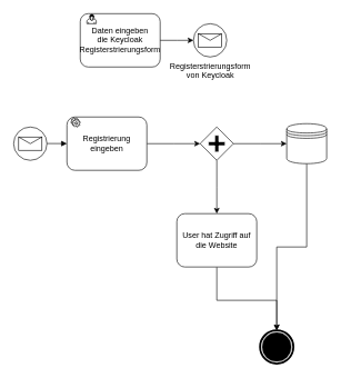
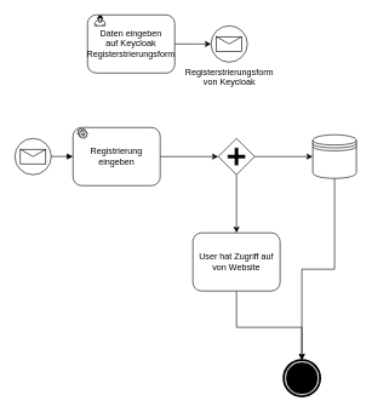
  <mxCell id="0" />
  <mxCell id="1" parent="0" />
- <mxCell id="2" value="Daten eingeben&lt;br&gt;die Keycloak Registerstrierungsform" style="shape=ext;rounded=1;html=1;whiteSpace=wrap;" parent="1" vertex="1"><mxGeometry x="120" y="20" width="120" height="80" as="geometry" /></mxCell>
+ <mxCell id="2" value="Daten eingeben&lt;br&gt;auf Keycloak Registerstrierungsform" style="shape=ext;rounded=1;html=1;whiteSpace=wrap;" parent="1" vertex="1"><mxGeometry x="120" y="20" width="120" height="80" as="geometry" /></mxCell>
  <mxCell id="3" style="edgeStyle=orthogonalEdgeStyle;rounded=0;html=1;jettySize=auto;orthogonalLoop=1;" parent="1" source="2" edge="1"><mxGeometry relative="1" as="geometry"><mxPoint x="290" y="60" as="targetPoint" /></mxGeometry></mxCell>
  <mxCell id="4" value="" style="shape=mxgraph.bpmn.user_task;html=1;outlineConnect=0;" vertex="1" parent="1"><mxGeometry x="130" y="21" width="14" height="14" as="geometry" /></mxCell>
  <mxCell id="5" value="Registerstrierungsform&lt;br&gt;von Keycloak" style="shape=mxgraph.bpmn.shape;html=1;verticalLabelPosition=bottom;labelBackgroundColor=#ffffff;verticalAlign=top;align=center;perimeter=ellipsePerimeter;outlineConnect=0;outline=standard;symbol=message;" vertex="1" parent="1"><mxGeometry x="290" y="35" width="50" height="50" as="geometry" /></mxCell>
  <mxCell id="6" value="" style="shape=mxgraph.bpmn.shape;html=1;verticalLabelPosition=bottom;labelBackgroundColor=#ffffff;verticalAlign=top;align=center;perimeter=ellipsePerimeter;outlineConnect=0;outline=standard;symbol=message;" vertex="1" parent="1"><mxGeometry x="20" y="190" width="50" height="50" as="geometry" /></mxCell>
  <mxCell id="7" value="" style="endArrow=block;endFill=1;endSize=6;html=1;" edge="1" parent="1"><mxGeometry width="100" relative="1" as="geometry"><mxPoint x="70" y="214.8" as="sourcePoint" /><mxPoint x="100" y="214.867" as="targetPoint" /></mxGeometry></mxCell>
  <mxCell id="8" value="" style="edgeStyle=orthogonalEdgeStyle;rounded=0;orthogonalLoop=1;jettySize=auto;html=1;" edge="1" parent="1" source="9"><mxGeometry relative="1" as="geometry"><mxPoint x="300" y="215" as="targetPoint" /></mxGeometry></mxCell>
  <mxCell id="9" value="Registrierung eingeben" style="shape=ext;rounded=1;html=1;whiteSpace=wrap;" vertex="1" parent="1"><mxGeometry x="100" y="175" width="120" height="80" as="geometry" /></mxCell>
  <mxCell id="10" value="" style="shape=mxgraph.bpmn.service_task;html=1;outlineConnect=0;" vertex="1" parent="1"><mxGeometry x="106" y="176" width="14" height="14" as="geometry" /></mxCell>
  <mxCell id="11" value="" style="edgeStyle=orthogonalEdgeStyle;rounded=0;orthogonalLoop=1;jettySize=auto;html=1;" edge="1" parent="1" source="13"><mxGeometry relative="1" as="geometry"><mxPoint x="325" y="320" as="targetPoint" /></mxGeometry></mxCell>
  <mxCell id="12" value="" style="edgeStyle=orthogonalEdgeStyle;rounded=0;orthogonalLoop=1;jettySize=auto;html=1;" edge="1" parent="1" source="13"><mxGeometry relative="1" as="geometry"><mxPoint x="430" y="215" as="targetPoint" /></mxGeometry></mxCell>
  <mxCell id="13" value="" style="shape=mxgraph.bpmn.shape;html=1;verticalLabelPosition=bottom;labelBackgroundColor=#ffffff;verticalAlign=top;align=center;perimeter=rhombusPerimeter;background=gateway;outlineConnect=0;outline=none;symbol=parallelGw;" vertex="1" parent="1"><mxGeometry x="300" y="190" width="50" height="50" as="geometry" /></mxCell>
  <mxCell id="14" value="" style="edgeStyle=orthogonalEdgeStyle;rounded=0;orthogonalLoop=1;jettySize=auto;html=1;" edge="1" parent="1" source="15" target="18"><mxGeometry relative="1" as="geometry"><mxPoint x="420" y="450" as="targetPoint" /></mxGeometry></mxCell>
  <mxCell id="15" value="" style="shape=datastore;whiteSpace=wrap;html=1;" vertex="1" parent="1"><mxGeometry x="430" y="185" width="60" height="60" as="geometry" /></mxCell>
  <mxCell id="16" value="" style="edgeStyle=orthogonalEdgeStyle;rounded=0;orthogonalLoop=1;jettySize=auto;html=1;exitX=0.5;exitY=1;exitDx=0;exitDy=0;" edge="1" parent="1" source="17" target="18"><mxGeometry relative="1" as="geometry"><mxPoint x="500" y="450" as="targetPoint" /><Array as="points"><mxPoint x="325" y="450" /><mxPoint x="415" y="450" /></Array></mxGeometry></mxCell>
- <mxCell id="17" value="User hat Zugriff auf die Website" style="shape=ext;rounded=1;html=1;whiteSpace=wrap;" vertex="1" parent="1"><mxGeometry x="265" y="320" width="120" height="80" as="geometry" /></mxCell>
+ <mxCell id="17" value="User hat Zugriff auf von Website" style="shape=ext;rounded=1;html=1;whiteSpace=wrap;" vertex="1" parent="1"><mxGeometry x="265" y="320" width="120" height="80" as="geometry" /></mxCell>
  <mxCell id="18" value="" style="shape=mxgraph.bpmn.shape;html=1;verticalLabelPosition=bottom;labelBackgroundColor=#ffffff;verticalAlign=top;align=center;perimeter=ellipsePerimeter;outlineConnect=0;outline=end;symbol=terminate;" vertex="1" parent="1"><mxGeometry x="390" y="495" width="50" height="50" as="geometry" /></mxCell>
